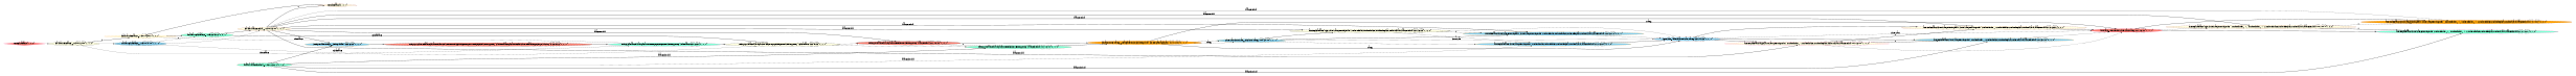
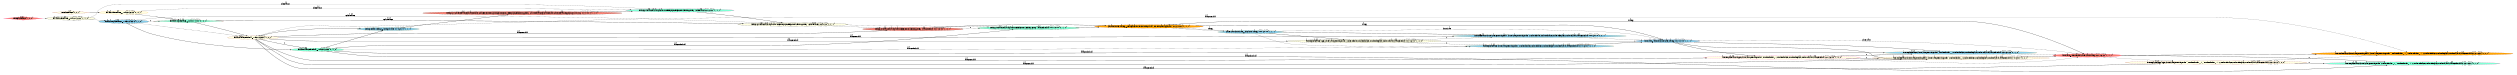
  digraph {
    rankdir=LR
    node [color=brown fillcolor=lightyellow shape=ellipse style=filled]
    edge [arrowhead=diamond style=bold]
-   n1 [color=darkorange label="final float indexBalance = 1.0f@@@3@@@['0', '0', '1']" shape=diamond]
+   n1 [color=darkorange label="final float indexBalance = 1.0f@@@3@@@['0', '0', '1']"]
    n2 [color=deeppink fillcolor=aquamarine label="settings.put(BalancedShardsAllocator.INDEX_BALANCE_FACTOR_SETTING.getKey(),indexBalance)@@@8@@@['1', '1', '1']"]
-   n3 [fillcolor=aquamarine label="final float replicaBalance = 0.0f@@@4@@@['0', '0', '1']"]
+   n3 [fillcolor=aquamarine label="final float replicaBalance = 0.0f@@@4@@@['0', '0', '1']" shape=diamond]
    n4 [color=black label="settings.put(BalancedShardsAllocator.SHARD_BALANCE_FACTOR_SETTING.getKey(),replicaBalance)@@@9@@@['1', '1', '1']"]
    n5 [label="final float balanceTreshold = 1.0f@@@5@@@['1', '0', '1']"]
    n6 [color=deeppink fillcolor=aquamarine label="assertReplicaBalance(clusterState.getRoutingNodes(),numberOfNodes + 1 - (numberOfNodes + 1) / 2,numberOfIndices,numberOfReplicas,numberOfShards,balanceThreshold)@@@17@@@['0', '1', '0']"]
    n7 [fillcolor=aquamarine label="settings.put(BalancedShardsAllocator.THRESHOLD_SETTING.getKey(),balanceThreshold)@@@10@@@['0', '1', '0']"]
    n8 [color=black fillcolor=salmon label="settings.put(BalancedShardsAllocator.THRESHOLD_SETTING.getKey(),balanceTreshold)@@@10@@@['1', '0', '1']"]
    n9 [label="testIndexBalance['0', '0', '1']" shape=diamond]
    n10 [fillcolor=aquamarine label="final float balanceThreshold = 1.0f@@@5@@@['0', '1', '0']"]
    n11 [color=darkorange fillcolor=skyblue label="Settings.Builder settings = Settings.builder()@@@6@@@['1', '1', '1']"]
    n12 [color=darkorange fillcolor=skyblue label="assertReplicaBalance(clusterState.getRoutingNodes(),numberOfNodes + 1,numberOfIndices,numberOfReplicas,numberOfShards,balanceThreshold)@@@15@@@['0', '1', '0']"]
    n13 [color=darkorange fillcolor=skyblue label="assertReplicaBalance(clusterState.getRoutingNodes(),numberOfNodes,numberOfIndices,numberOfReplicas,numberOfShards,balanceThreshold)@@@13@@@['0', '1', '0']"]
    n14 [fillcolor=orange label="AllocationService strategy = createAllocationService(settings.build(),new TestGatewayAllocator())@@@11@@@['1', '1', '1']"]
    n15 [color=black fillcolor=salmon label="settings.put(ClusterRebalanceAllocationDecider.CLUSTER_ROUTING_ALLOCATION_ALLOW_REBALANCE_SETTING.getKey(),ClusterRebalanceAllocationDecider.ClusterRebalanceType.ALWAYS.toString())@@@7@@@['1', '1', '1']"]
    n16 [color=deeppink fillcolor=salmon label="clusterState = removeNodes(clusterState,strategy)@@@16@@@['1', '1', '1']"]
    n17 [fillcolor=skyblue label="clusterState = addNode(clusterState,strategy)@@@14@@@['1', '1', '1']"]
    n18 [color=deeppink label="assertReplicaBalance(logger,clusterState.getRoutingNodes(),numberOfNodes + 1,numberOfIndices,numberOfReplicas,numberOfShards,balanceTreshold)@@@15@@@['1', '0', '0']"]
    n19 [label="assertIndexBalance(clusterState.getRoutingTable(),clusterState.getRoutingNodes(),numberOfNodes + 1,numberOfIndices,numberOfReplicas,numberOfShards,balanceTreshold)@@@15@@@['0', '0', '1']"]
    n20 [label="assertReplicaBalance(logger,clusterState.getRoutingNodes(),(numberOfNodes + 1) - (numberOfNodes + 1) / 2,numberOfIndices,numberOfReplicas,numberOfShards,balanceTreshold)@@@17@@@['1', '0', '0']"]
    n21 [fillcolor=orange label="assertIndexBalance(clusterState.getRoutingTable(),clusterState.getRoutingNodes(),(numberOfNodes + 1) - (numberOfNodes + 1) / 2,numberOfIndices,numberOfReplicas,numberOfShards,balanceTreshold)@@@17@@@['0', '0', '1']"]
    n22 [color=darkorange fillcolor=skyblue label="ClusterState clusterState = initCluster(strategy)@@@12@@@['1', '1', '1']"]
    n23 [color=black label="final float indexBalance = 0.0f@@@3@@@['1', '1', '0']"]
    n24 [color=black fillcolor=skyblue label="final float replicaBalance = 1.0f@@@4@@@['1', '1', '0']"]
    n25 [color=black label="assertReplicaBalance(logger,clusterState.getRoutingNodes(),numberOfNodes,numberOfIndices,numberOfReplicas,numberOfShards,balanceTreshold)@@@13@@@['1', '0', '0']"]
    n26 [color=darkorange fillcolor=skyblue label="assertIndexBalance(clusterState.getRoutingTable(),clusterState.getRoutingNodes(),numberOfNodes,numberOfIndices,numberOfReplicas,numberOfShards,balanceTreshold)@@@13@@@['0', '0', '1']"]
    n27 [color=deeppink fillcolor=salmon label="testReplicaBalance['1', '0', '0']" shape=diamond]
    n1 -> n2 [arrowhead=normal label=indexBalance style=solid]
    n1 -> n3 [arrowhead=normal]
    n2 -> n4
    n3 -> n4 [arrowhead=normal label=replicaBalance]
    n3 -> n5 [arrowhead=normal]
    n4 -> n7 [style=solid]
    n4 -> n8 [style=solid]
    n5 -> n8 [arrowhead=normal label=balanceTreshold]
-   n5 -> n9 [arrowhead=normal label=0]
+   n5 -> n10 [arrowhead=normal label=0]
    n5 -> n11
    n5 -> n18 [label=balanceTreshold]
    n5 -> n19 [label=balanceTreshold]
    n5 -> n20 [label=balanceTreshold]
    n5 -> n21 [label=balanceTreshold style=solid]
    n5 -> n25 [arrowhead=normal label=balanceTreshold]
    n5 -> n26 [label=balanceTreshold]
    n7 -> n14
    n8 -> n7 [arrowhead=normal label=0 style=solid]
    n8 -> n14 [arrowhead=normal]
    n9 -> n1 [arrowhead=normal]
    n10 -> n6 [arrowhead=normal label=balanceThreshold]
    n10 -> n7 [arrowhead=normal label=balanceThreshold]
    n10 -> n11
    n10 -> n12 [arrowhead=normal label=balanceThreshold]
    n10 -> n13 [label=balanceThreshold style=solid]
    n11 -> n15 [arrowhead=normal]
    n12 -> n16 [arrowhead=normal style=solid]
    n13 -> n17
    n14 -> n16 [label=strategy]
    n14 -> n17 [label=strategy]
    n14 -> n22 [label=strategy style=solid]
    n14 -> n22 [style=solid]
    n15 -> n2 [arrowhead=normal]
    n16 -> n6 [arrowhead=normal]
    n16 -> n20 [style=solid]
    n16 -> n21 [arrowhead=normal]
    n17 -> n12
    n17 -> n16 [label=clusterState style=solid]
    n17 -> n18
    n17 -> n19
    n18 -> n12 [arrowhead=normal label=0]
    n18 -> n16 [style=solid]
    n18 -> n19 [arrowhead=normal label=0]
    n19 -> n16
    n20 -> n6 [arrowhead=normal label=0]
    n20 -> n21 [label=0 style=solid]
    n22 -> n13 [style=solid]
    n22 -> n17 [label=clusterState style=solid]
    n22 -> n25 [arrowhead=normal]
    n22 -> n26
-   n23 -> n1 [label=0]
    n23 -> n2 [arrowhead=normal label=indexBalance style=solid]
    n23 -> n24 [style=solid]
    n24 -> n3 [arrowhead=normal label=0 style=solid]
    n24 -> n4 [arrowhead=normal label=replicaBalance style=solid]
    n24 -> n5 [style=solid]
+   n24 -> n10 [arrowhead=normal]
    n25 -> n13 [arrowhead=normal label=0 style=solid]
    n25 -> n17 [arrowhead=normal style=solid]
    n25 -> n26 [label=0 style=solid]
    n26 -> n17 [style=solid]
    n27 -> n23 [style=solid]
  }
